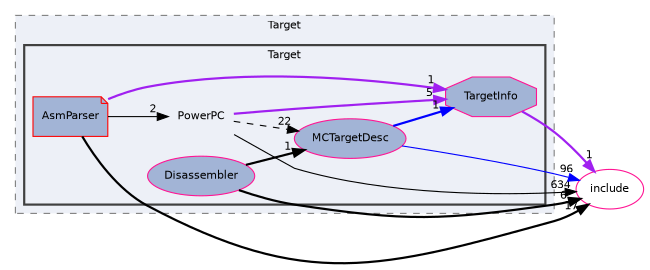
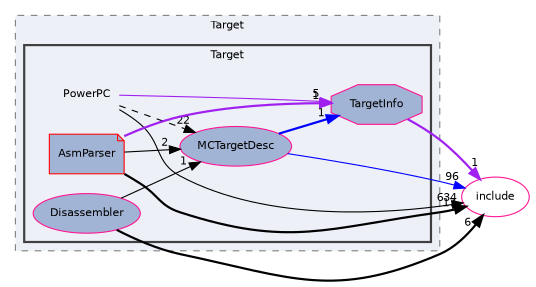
  digraph {
    compound=true
    rankdir=LR
    node [color=deeppink fontname=Helvetica fontsize=10 shape=ellipse fillcolor="#a2b4d6" style="filled,"]
    edge [color=black fontname=Helvetica fontsize=10 headlabel=1 labeldistance=1.5 labelfontname=Helvetica labelfontsize=10 style=bold]
    n1 [label=PowerPC shape=plaintext fillcolor="" style=""]
    n2 [color=red label=AsmParser shape=note]
    n3 [label=Disassembler]
    n4 [label=MCTargetDesc]
    n5 [label=TargetInfo shape=octagon]
    n6 [fillcolor="#edf0f7" label=include style=""]
    subgraph cluster_1 {
      bgcolor="#edf0f7"
      fontname=Helvetica
      fontsize=10
      label=Target
      pencolor=grey50
      style="filled,dashed,"
      subgraph cluster_2 {
        bgcolor="#edf0f7"
        fontname=Helvetica
        fontsize=10
        label=Target
        pencolor=grey25
        style="filled,bold,"
        n1
        n2
        n3
        n4
        n5
      }
    }
    n1 -> n4 [headlabel=22 style=dashed]
-   n1 -> n5 [color=purple headlabel=5]
+   n1 -> n5 [color=purple headlabel=5 style=solid]
    n1 -> n6 [headlabel=634 style=solid]
-   n2 -> n1 [headlabel=2 style=solid]
+   n2 -> n4 [headlabel=2 style=solid]
    n2 -> n5 [color=purple]
    n2 -> n6 [headlabel=17]
-   n3 -> n4
+   n3 -> n4 [style=solid]
    n3 -> n6 [headlabel=6]
    n4 -> n5 [color=blue]
    n4 -> n6 [color=blue headlabel=96 style=solid]
    n5 -> n6 [color=purple]
  }
